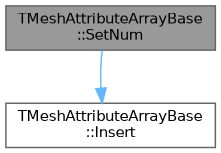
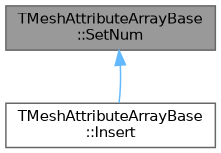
  digraph {
    rankdir=TB
    fontname="DejaVu Sans"
    node [fontname="DejaVu Sans" fontsize=10 shape=box style=filled]
    n1 [color=gray40 fillcolor=grey60 fontcolor=black height=0.2 label="TMeshAttributeArrayBase\l::SetNum" width=0.4]
    n2 [color=grey40 fillcolor=white height=0.2 label="TMeshAttributeArrayBase\l::Insert" width=0.4]
-   n1 -> n2 [color=steelblue1 fontname="DejaVu Sans" fontsize=10 labelfontname=Helvetica labelfontsize=10 style=solid]
+   n2 -> n1 [color=steelblue1 fontname="DejaVu Sans" fontsize=10 labelfontname=Helvetica labelfontsize=10 style=solid]
  }
